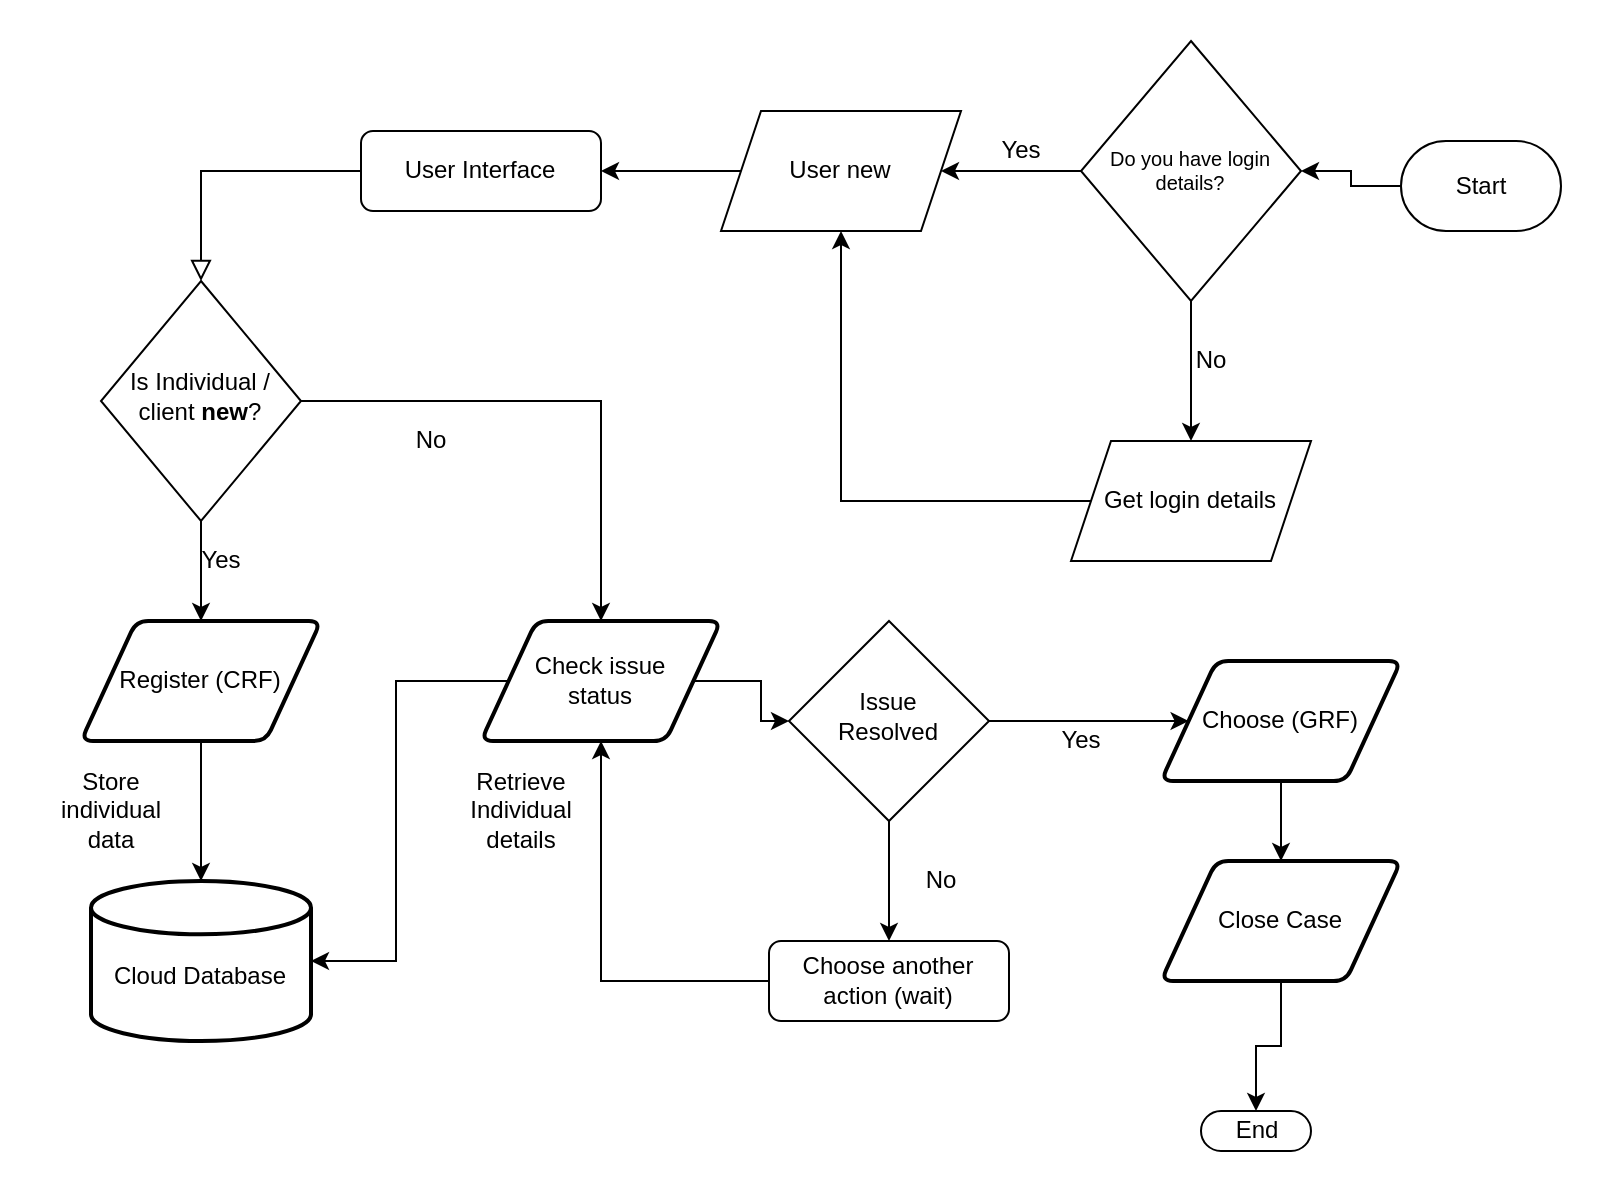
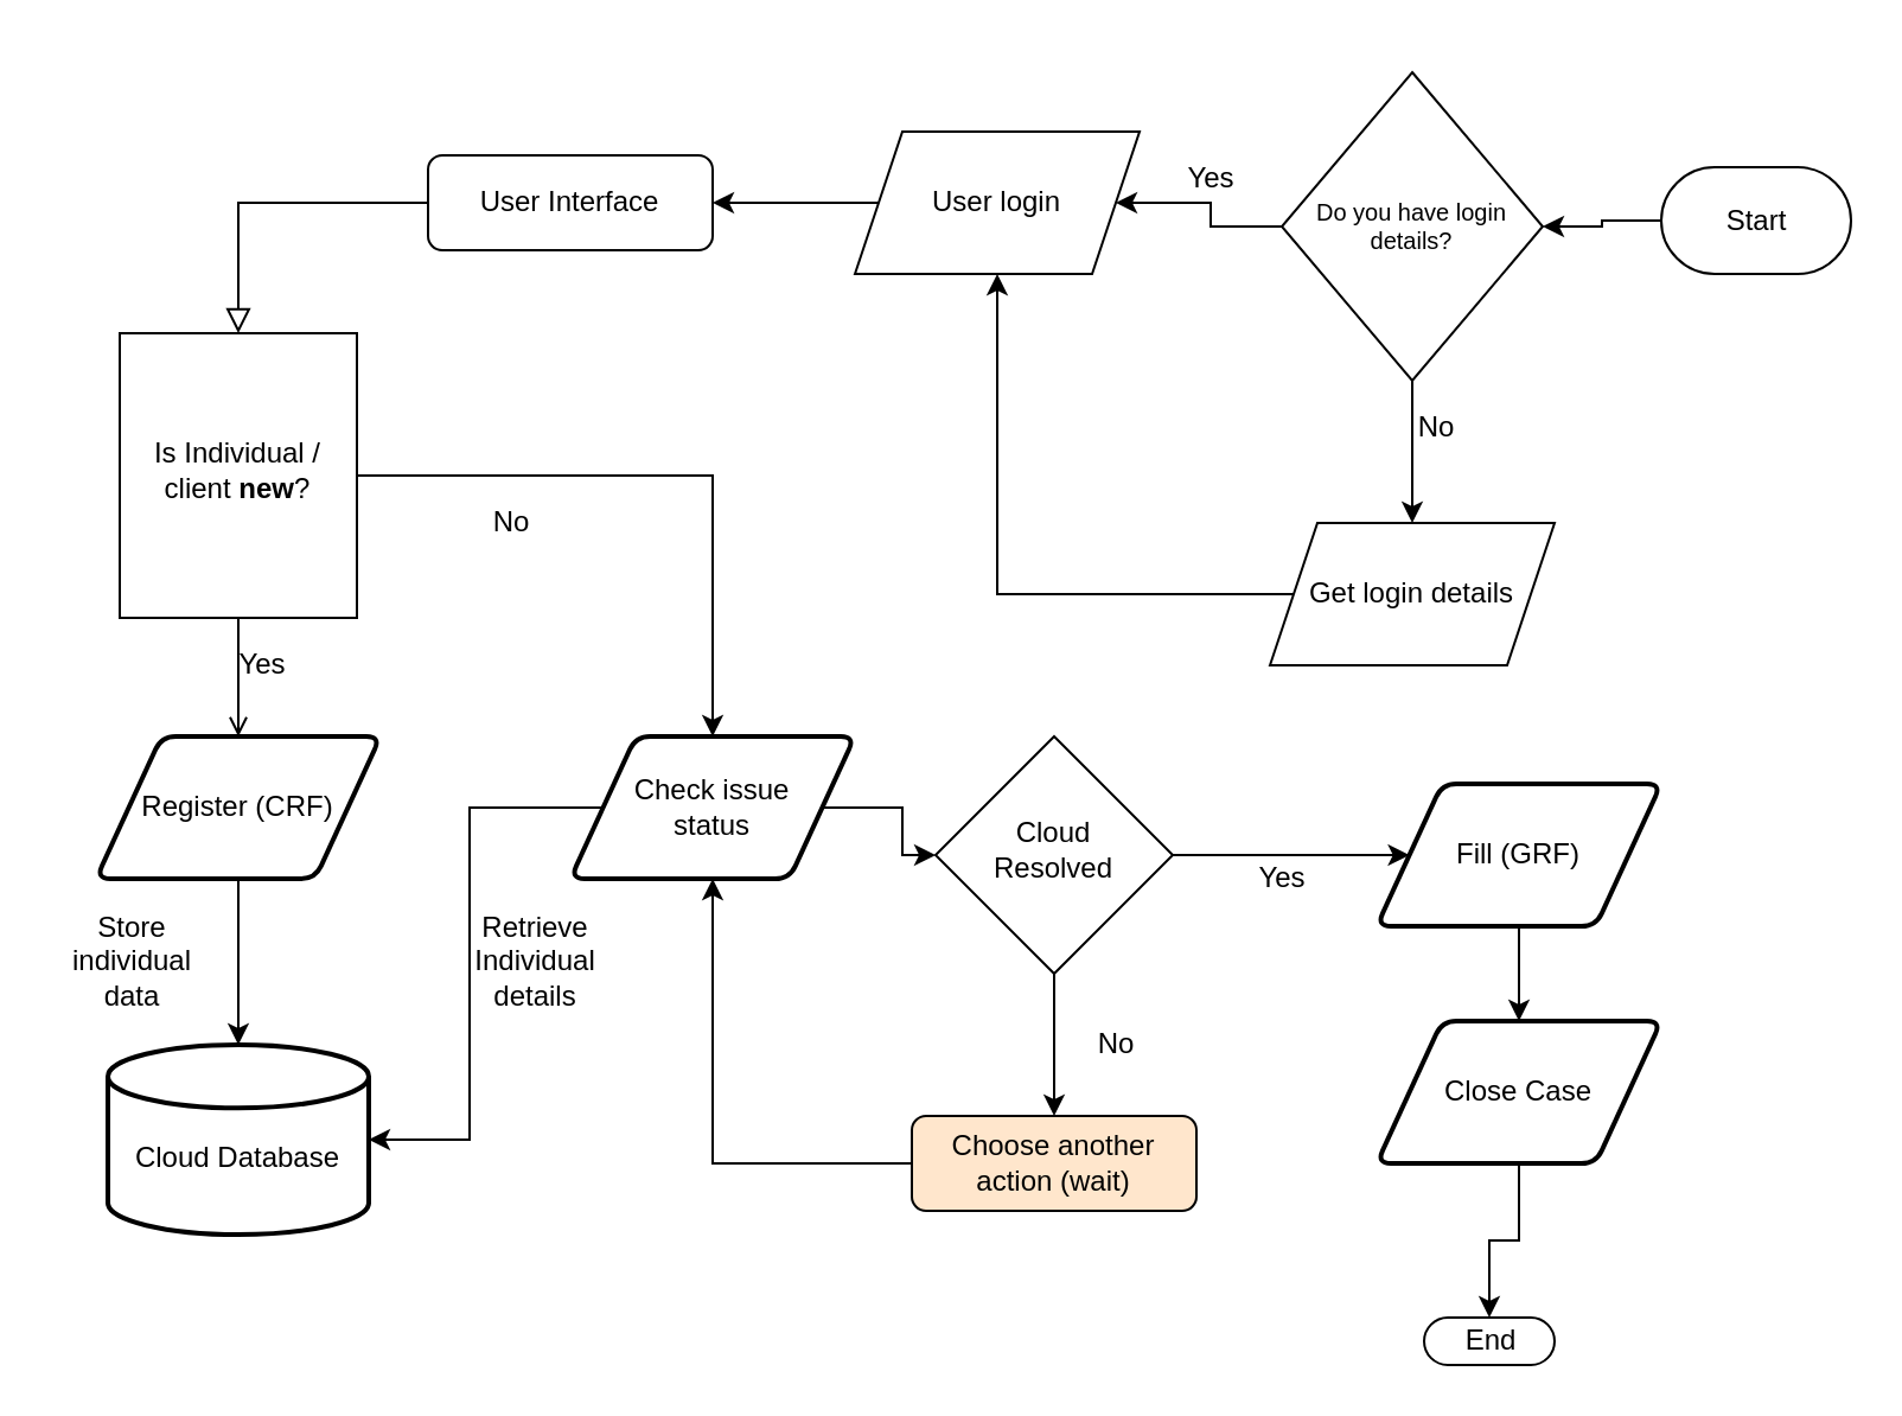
  <mxCell id="0" />
  <mxCell id="1" parent="0" />
  <mxCell id="2" value="" style="rounded=0;html=1;jettySize=auto;orthogonalLoop=1;fontSize=11;endArrow=block;endFill=0;endSize=8;strokeWidth=1;shadow=0;labelBackgroundColor=none;edgeStyle=orthogonalEdgeStyle;" parent="1" source="3" target="6" edge="1"><mxGeometry relative="1" as="geometry" /></mxCell>
  <mxCell id="3" value="User Interface" style="rounded=1;whiteSpace=wrap;html=1;fontSize=12;glass=0;strokeWidth=1;shadow=0;" parent="1" vertex="1"><mxGeometry x="180" y="65" width="120" height="40" as="geometry" /></mxCell>
- <mxCell id="4" value="" style="edgeStyle=orthogonalEdgeStyle;rounded=0;orthogonalLoop=1;jettySize=auto;html=1;fontSize=12;" edge="1" parent="1" source="6" target="25"><mxGeometry relative="1" as="geometry" /></mxCell>
+ <mxCell id="4" value="" style="edgeStyle=orthogonalEdgeStyle;rounded=0;orthogonalLoop=1;jettySize=auto;html=1;fontSize=12;endArrow=open;" edge="1" parent="1" source="6" target="25"><mxGeometry relative="1" as="geometry" /></mxCell>
  <mxCell id="5" style="edgeStyle=orthogonalEdgeStyle;rounded=0;orthogonalLoop=1;jettySize=auto;html=1;entryX=0.5;entryY=0;entryDx=0;entryDy=0;fontSize=12;" edge="1" parent="1" source="6" target="31"><mxGeometry relative="1" as="geometry" /></mxCell>
- <mxCell id="6" value="Is Individual / client &lt;b&gt;new&lt;/b&gt;?" style="rhombus;whiteSpace=wrap;html=1;shadow=0;fontFamily=Helvetica;fontSize=12;align=center;strokeWidth=1;spacing=6;spacingTop=-4;" parent="1" vertex="1"><mxGeometry x="50" y="140" width="100" height="120" as="geometry" /></mxCell>
+ <mxCell id="6" value="Is Individual / client &lt;b&gt;new&lt;/b&gt;?" style="whiteSpace=wrap;html=1;shadow=0;fontFamily=Helvetica;fontSize=12;align=center;strokeWidth=1;spacing=6;spacingTop=-4;rounded=0;" parent="1" vertex="1"><mxGeometry x="50" y="140" width="100" height="120" as="geometry" /></mxCell>
  <mxCell id="7" value="" style="edgeStyle=orthogonalEdgeStyle;rounded=0;orthogonalLoop=1;jettySize=auto;html=1;fontSize=12;" edge="1" parent="1" source="9" target="35"><mxGeometry relative="1" as="geometry" /></mxCell>
  <mxCell id="8" value="" style="edgeStyle=orthogonalEdgeStyle;rounded=0;orthogonalLoop=1;jettySize=auto;html=1;fontSize=12;" edge="1" parent="1" source="9" target="11"><mxGeometry relative="1" as="geometry" /></mxCell>
- <mxCell id="9" value="Issue &lt;br&gt;Resolved" style="rhombus;whiteSpace=wrap;html=1;shadow=0;fontFamily=Helvetica;fontSize=12;align=center;strokeWidth=1;spacing=6;spacingTop=-4;" parent="1" vertex="1"><mxGeometry x="394" y="310" width="100" height="100" as="geometry" /></mxCell>
+ <mxCell id="9" value="Cloud &lt;br&gt;Resolved" style="rhombus;whiteSpace=wrap;html=1;shadow=0;fontFamily=Helvetica;fontSize=12;align=center;strokeWidth=1;spacing=6;spacingTop=-4;" parent="1" vertex="1"><mxGeometry x="394" y="310" width="100" height="100" as="geometry" /></mxCell>
  <mxCell id="10" style="edgeStyle=orthogonalEdgeStyle;rounded=0;orthogonalLoop=1;jettySize=auto;html=1;entryX=0.5;entryY=1;entryDx=0;entryDy=0;fontSize=12;" edge="1" parent="1" source="11" target="31"><mxGeometry relative="1" as="geometry" /></mxCell>
- <mxCell id="11" value="Choose another action (wait)" style="rounded=1;whiteSpace=wrap;html=1;fontSize=12;glass=0;strokeWidth=1;shadow=0;" parent="1" vertex="1"><mxGeometry x="384" y="470" width="120" height="40" as="geometry" /></mxCell>
+ <mxCell id="11" value="Choose another action (wait)" style="rounded=1;whiteSpace=wrap;html=1;fontSize=12;glass=0;strokeWidth=1;shadow=0;fillColor=#ffe6cc;" parent="1" vertex="1"><mxGeometry x="384" y="470" width="120" height="40" as="geometry" /></mxCell>
  <mxCell id="12" value="" style="edgeStyle=orthogonalEdgeStyle;rounded=0;orthogonalLoop=1;jettySize=auto;html=1;fontSize=10;" edge="1" parent="1" source="13" target="17"><mxGeometry relative="1" as="geometry" /></mxCell>
  <mxCell id="13" value="Start" style="html=1;dashed=0;whitespace=wrap;shape=mxgraph.dfd.start" vertex="1" parent="1"><mxGeometry x="700" y="70" width="80" height="45" as="geometry" /></mxCell>
  <mxCell id="14" value="End" style="html=1;dashed=0;whitespace=wrap;shape=mxgraph.dfd.start" vertex="1" parent="1"><mxGeometry x="600" y="555" width="55" height="20" as="geometry" /></mxCell>
  <mxCell id="15" value="" style="edgeStyle=orthogonalEdgeStyle;rounded=0;orthogonalLoop=1;jettySize=auto;html=1;fontSize=12;" edge="1" parent="1" source="17" target="19"><mxGeometry relative="1" as="geometry" /></mxCell>
  <mxCell id="16" value="" style="edgeStyle=orthogonalEdgeStyle;rounded=0;orthogonalLoop=1;jettySize=auto;html=1;fontSize=12;" edge="1" parent="1" source="17" target="21"><mxGeometry relative="1" as="geometry" /></mxCell>
- <mxCell id="17" value="Do you have login details?" style="rhombus;whiteSpace=wrap;html=1;fontSize=10;" vertex="1" parent="1"><mxGeometry x="540" y="20" width="110" height="130" as="geometry" /></mxCell>
+ <mxCell id="17" value="Do you have login details?" style="rhombus;whiteSpace=wrap;html=1;fontSize=10;" vertex="1" parent="1"><mxGeometry x="540" y="30" width="110" height="130" as="geometry" /></mxCell>
  <mxCell id="18" style="edgeStyle=orthogonalEdgeStyle;rounded=0;orthogonalLoop=1;jettySize=auto;html=1;entryX=0.5;entryY=1;entryDx=0;entryDy=0;fontSize=12;" edge="1" parent="1" source="19" target="21"><mxGeometry relative="1" as="geometry" /></mxCell>
  <mxCell id="19" value="&lt;font style=&quot;font-size: 12px;&quot;&gt;Get login details&lt;/font&gt;" style="shape=parallelogram;perimeter=parallelogramPerimeter;whiteSpace=wrap;html=1;fixedSize=1;fontSize=10;" vertex="1" parent="1"><mxGeometry x="535" y="220" width="120" height="60" as="geometry" /></mxCell>
  <mxCell id="20" value="" style="edgeStyle=orthogonalEdgeStyle;rounded=0;orthogonalLoop=1;jettySize=auto;html=1;fontSize=12;" edge="1" parent="1" source="21" target="3"><mxGeometry relative="1" as="geometry" /></mxCell>
- <mxCell id="21" value="&lt;font style=&quot;font-size: 12px;&quot;&gt;User new&lt;/font&gt;" style="shape=parallelogram;perimeter=parallelogramPerimeter;whiteSpace=wrap;html=1;fixedSize=1;fontSize=10;" vertex="1" parent="1"><mxGeometry x="360" y="55" width="120" height="60" as="geometry" /></mxCell>
+ <mxCell id="21" value="&lt;font style=&quot;font-size: 12px;&quot;&gt;User login&lt;/font&gt;" style="shape=parallelogram;perimeter=parallelogramPerimeter;whiteSpace=wrap;html=1;fixedSize=1;fontSize=10;" vertex="1" parent="1"><mxGeometry x="360" y="55" width="120" height="60" as="geometry" /></mxCell>
  <mxCell id="22" value="Yes" style="text;html=1;align=center;verticalAlign=middle;resizable=0;points=[];autosize=1;strokeColor=none;fillColor=none;fontSize=12;" vertex="1" parent="1"><mxGeometry x="490" y="65" width="40" height="20" as="geometry" /></mxCell>
  <mxCell id="23" value="No" style="text;html=1;align=center;verticalAlign=middle;resizable=0;points=[];autosize=1;strokeColor=none;fillColor=none;fontSize=12;" vertex="1" parent="1"><mxGeometry x="590" y="170" width="30" height="20" as="geometry" /></mxCell>
  <mxCell id="24" value="" style="edgeStyle=orthogonalEdgeStyle;rounded=0;orthogonalLoop=1;jettySize=auto;html=1;fontSize=12;" edge="1" parent="1" source="25" target="27"><mxGeometry relative="1" as="geometry" /></mxCell>
  <mxCell id="25" value="Register (CRF)" style="shape=parallelogram;html=1;strokeWidth=2;perimeter=parallelogramPerimeter;whiteSpace=wrap;rounded=1;arcSize=12;size=0.23;fontSize=12;" vertex="1" parent="1"><mxGeometry x="40" y="310" width="120" height="60" as="geometry" /></mxCell>
  <mxCell id="26" value="Yes" style="text;html=1;align=center;verticalAlign=middle;resizable=0;points=[];autosize=1;strokeColor=none;fillColor=none;fontSize=12;" vertex="1" parent="1"><mxGeometry x="90" y="270" width="40" height="20" as="geometry" /></mxCell>
  <mxCell id="27" value="&lt;br&gt;Cloud Database" style="strokeWidth=2;html=1;shape=mxgraph.flowchart.database;whiteSpace=wrap;fontSize=12;" vertex="1" parent="1"><mxGeometry x="45" y="440" width="110" height="80" as="geometry" /></mxCell>
  <mxCell id="28" value="Store &lt;br&gt;individual &lt;br&gt;data" style="text;html=1;align=center;verticalAlign=middle;resizable=0;points=[];autosize=1;strokeColor=none;fillColor=none;fontSize=12;" vertex="1" parent="1"><mxGeometry y="380" width="70" height="50" as="geometry" x="20" /></mxCell>
  <mxCell id="29" style="edgeStyle=orthogonalEdgeStyle;rounded=0;orthogonalLoop=1;jettySize=auto;html=1;entryX=1;entryY=0.5;entryDx=0;entryDy=0;entryPerimeter=0;fontSize=12;" edge="1" parent="1" source="31" target="27"><mxGeometry relative="1" as="geometry" /></mxCell>
  <mxCell id="30" value="" style="edgeStyle=orthogonalEdgeStyle;rounded=0;orthogonalLoop=1;jettySize=auto;html=1;fontSize=12;" edge="1" parent="1" source="31" target="9"><mxGeometry relative="1" as="geometry" /></mxCell>
  <mxCell id="31" value="Check issue &lt;br&gt;status" style="shape=parallelogram;html=1;strokeWidth=2;perimeter=parallelogramPerimeter;whiteSpace=wrap;rounded=1;arcSize=12;size=0.23;fontSize=12;" vertex="1" parent="1"><mxGeometry x="240" y="310" width="120" height="60" as="geometry" /></mxCell>
  <mxCell id="32" value="No" style="text;html=1;align=center;verticalAlign=middle;resizable=0;points=[];autosize=1;strokeColor=none;fillColor=none;fontSize=12;" vertex="1" parent="1"><mxGeometry x="200" y="210" width="30" height="20" as="geometry" /></mxCell>
- <mxCell id="33" value="Retrieve &lt;br&gt;Individual &lt;br&gt;details" style="text;html=1;align=center;verticalAlign=middle;resizable=0;points=[];autosize=1;strokeColor=none;fillColor=none;fontSize=12;" vertex="1" parent="1"><mxGeometry x="225" y="380" width="70" height="50" as="geometry" /></mxCell>
+ <mxCell id="33" value="Retrieve &lt;br&gt;Individual &lt;br&gt;details" style="text;html=1;align=center;verticalAlign=middle;resizable=0;points=[];autosize=1;strokeColor=none;fillColor=none;fontSize=12;" vertex="1" parent="1"><mxGeometry x="190" y="380" width="70" height="50" as="geometry" /></mxCell>
  <mxCell id="34" value="" style="edgeStyle=orthogonalEdgeStyle;rounded=0;orthogonalLoop=1;jettySize=auto;html=1;fontSize=12;" edge="1" parent="1" source="35" target="38"><mxGeometry relative="1" as="geometry" /></mxCell>
- <mxCell id="35" value="Choose (GRF)" style="shape=parallelogram;html=1;strokeWidth=2;perimeter=parallelogramPerimeter;whiteSpace=wrap;rounded=1;arcSize=12;size=0.23;fontSize=12;" vertex="1" parent="1"><mxGeometry x="580" y="330" width="120" height="60" as="geometry" /></mxCell>
+ <mxCell id="35" value="Fill (GRF)" style="shape=parallelogram;html=1;strokeWidth=2;perimeter=parallelogramPerimeter;whiteSpace=wrap;rounded=1;arcSize=12;size=0.23;fontSize=12;" vertex="1" parent="1"><mxGeometry x="580" y="330" width="120" height="60" as="geometry" /></mxCell>
  <mxCell id="36" value="Yes" style="text;html=1;align=center;verticalAlign=middle;resizable=0;points=[];autosize=1;strokeColor=none;fillColor=none;fontSize=12;" vertex="1" parent="1"><mxGeometry x="520" y="360" width="40" height="20" as="geometry" /></mxCell>
  <mxCell id="37" value="" style="edgeStyle=orthogonalEdgeStyle;rounded=0;orthogonalLoop=1;jettySize=auto;html=1;fontSize=12;" edge="1" parent="1" source="38" target="14"><mxGeometry relative="1" as="geometry" /></mxCell>
  <mxCell id="38" value="Close Case" style="shape=parallelogram;html=1;strokeWidth=2;perimeter=parallelogramPerimeter;whiteSpace=wrap;rounded=1;arcSize=12;size=0.23;fontSize=12;" vertex="1" parent="1"><mxGeometry x="580" y="430" width="120" height="60" as="geometry" /></mxCell>
  <mxCell id="39" value="No" style="text;html=1;align=center;verticalAlign=middle;resizable=0;points=[];autosize=1;strokeColor=none;fillColor=none;fontSize=12;" vertex="1" parent="1"><mxGeometry x="455" y="430" width="30" height="20" as="geometry" /></mxCell>
